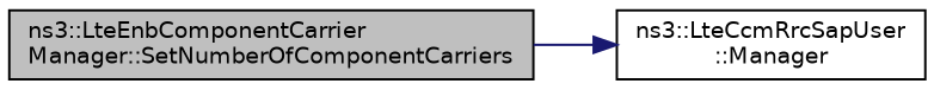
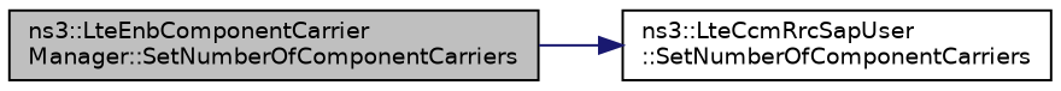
  digraph {
    rankdir=LR
    node [color=black fontname=Helvetica fontsize=10 shape=record style=filled]
    n1 [fillcolor=grey75 fontcolor=black height=0.2 label="ns3::LteEnbComponentCarrier\lManager::SetNumberOfComponentCarriers" width=0.4]
-   n2 [fillcolor=white height=0.2 label="ns3::LteCcmRrcSapUser\l::Manager" width=0.4]
+   n2 [fillcolor=white height=0.2 label="ns3::LteCcmRrcSapUser\l::SetNumberOfComponentCarriers" width=0.4]
    n1 -> n2 [color=midnightblue fontname=Helvetica fontsize=10 labelfontname=Helvetica labelfontsize=10 style=solid]
  }
